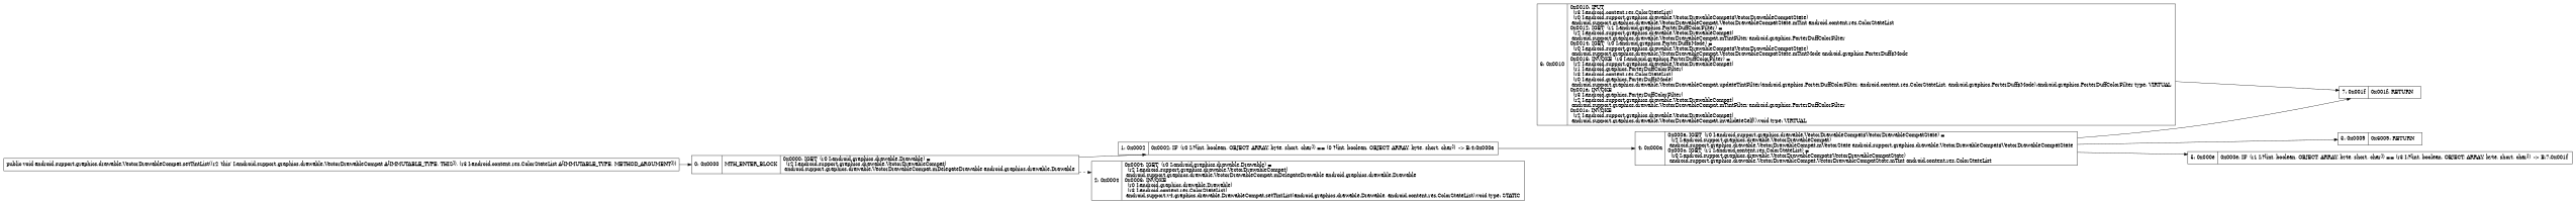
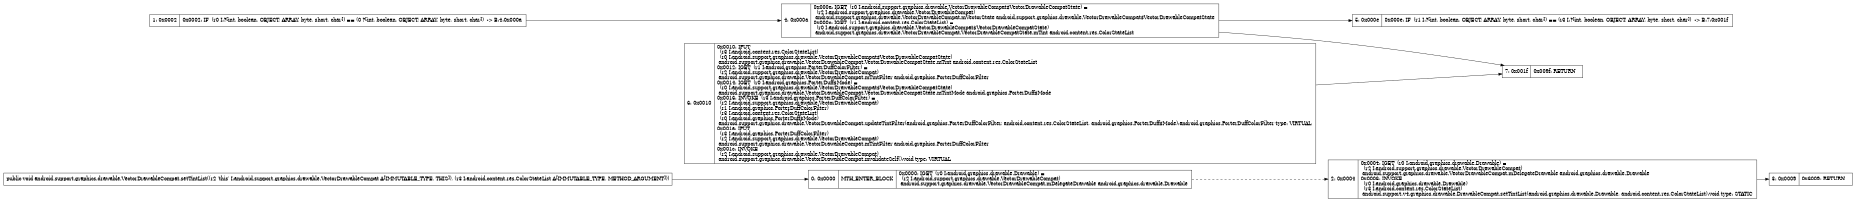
  digraph {
    rankdir=LR
    node [shape=record]
    n1 [label="{0\:\ 0x0000|MTH_ENTER_BLOCK\l|0x0000: IGET  (r0 I:android.graphics.drawable.Drawable) = \l  (r2 I:android.support.graphics.drawable.VectorDrawableCompat)\l android.support.graphics.drawable.VectorDrawableCompat.mDelegateDrawable android.graphics.drawable.Drawable \l}"]
    n2 [label="{1\:\ 0x0002|0x0002: IF  (r0 I:?[int, boolean, OBJECT, ARRAY, byte, short, char]) == (0 ?[int, boolean, OBJECT, ARRAY, byte, short, char])  \-\> B:4:0x000a \l}"]
    n3 [label="{2\:\ 0x0004|0x0004: IGET  (r0 I:android.graphics.drawable.Drawable) = \l  (r2 I:android.support.graphics.drawable.VectorDrawableCompat)\l android.support.graphics.drawable.VectorDrawableCompat.mDelegateDrawable android.graphics.drawable.Drawable \l0x0006: INVOKE  \l  (r0 I:android.graphics.drawable.Drawable)\l  (r3 I:android.content.res.ColorStateList)\l android.support.v4.graphics.drawable.DrawableCompat.setTintList(android.graphics.drawable.Drawable, android.content.res.ColorStateList):void type: STATIC \l}"]
    n4 [label="{4\:\ 0x000a|0x000a: IGET  (r0 I:android.support.graphics.drawable.VectorDrawableCompat$VectorDrawableCompatState) = \l  (r2 I:android.support.graphics.drawable.VectorDrawableCompat)\l android.support.graphics.drawable.VectorDrawableCompat.mVectorState android.support.graphics.drawable.VectorDrawableCompat$VectorDrawableCompatState \l0x000c: IGET  (r1 I:android.content.res.ColorStateList) = \l  (r0 I:android.support.graphics.drawable.VectorDrawableCompat$VectorDrawableCompatState)\l android.support.graphics.drawable.VectorDrawableCompat.VectorDrawableCompatState.mTint android.content.res.ColorStateList \l}"]
    n5 [label="{3\:\ 0x0009|0x6009: RETURN   \l}"]
    n6 [label="{5\:\ 0x000e|0x000e: IF  (r1 I:?[int, boolean, OBJECT, ARRAY, byte, short, char]) == (r3 I:?[int, boolean, OBJECT, ARRAY, byte, short, char])  \-\> B:7:0x001f \l}"]
-   n7 [label="{7\:\ 0x001f|0x001f: RETURN   \l}"]
-   n8 [label="{6\:\ 0x0010|0x0010: IPUT  \l  (r3 I:android.content.res.ColorStateList)\l  (r0 I:android.support.graphics.drawable.VectorDrawableCompat$VectorDrawableCompatState)\l android.support.graphics.drawable.VectorDrawableCompat.VectorDrawableCompatState.mTint android.content.res.ColorStateList \l0x0012: IGET  (r1 I:android.graphics.PorterDuffColorFilter) = \l  (r2 I:android.support.graphics.drawable.VectorDrawableCompat)\l android.support.graphics.drawable.VectorDrawableCompat.mTintFilter android.graphics.PorterDuffColorFilter \l0x0014: IGET  (r0 I:android.graphics.PorterDuff$Mode) = \l  (r0 I:android.support.graphics.drawable.VectorDrawableCompat$VectorDrawableCompatState)\l android.support.graphics.drawable.VectorDrawableCompat.VectorDrawableCompatState.mTintMode android.graphics.PorterDuff$Mode \l0x0016: INVOKE  (r3 I:android.graphics.PorterDuffColorFilter) = \l  (r2 I:android.support.graphics.drawable.VectorDrawableCompat)\l  (r1 I:android.graphics.PorterDuffColorFilter)\l  (r3 I:android.content.res.ColorStateList)\l  (r0 I:android.graphics.PorterDuff$Mode)\l android.support.graphics.drawable.VectorDrawableCompat.updateTintFilter(android.graphics.PorterDuffColorFilter, android.content.res.ColorStateList, android.graphics.PorterDuff$Mode):android.graphics.PorterDuffColorFilter type: VIRTUAL \l0x001a: INVOKE  \l  (r3 I:android.graphics.PorterDuffColorFilter)\l  (r2 I:android.support.graphics.drawable.VectorDrawableCompat)\l android.support.graphics.drawable.VectorDrawableCompat.mTintFilter android.graphics.PorterDuffColorFilter \l0x001c: INVOKE  \l  (r2 I:android.support.graphics.drawable.VectorDrawableCompat)\l android.support.graphics.drawable.VectorDrawableCompat.invalidateSelf():void type: VIRTUAL \l}"]
+   n7 [label="{7\:\ 0x001f|0x009f: RETURN   \l}"]
+   n8 [label="{6\:\ 0x0010|0x0010: IPUT  \l  (r3 I:android.content.res.ColorStateList)\l  (r0 I:android.support.graphics.drawable.VectorDrawableCompat$VectorDrawableCompatState)\l android.support.graphics.drawable.VectorDrawableCompat.VectorDrawableCompatState.mTint android.content.res.ColorStateList \l0x0012: IGET  (r1 I:android.graphics.PorterDuffColorFilter) = \l  (r2 I:android.support.graphics.drawable.VectorDrawableCompat)\l android.support.graphics.drawable.VectorDrawableCompat.mTintFilter android.graphics.PorterDuffColorFilter \l0x0014: IGET  (r0 I:android.graphics.PorterDuff$Mode) = \l  (r0 I:android.support.graphics.drawable.VectorDrawableCompat$VectorDrawableCompatState)\l android.support.graphics.drawable.VectorDrawableCompat.VectorDrawableCompatState.mTintMode android.graphics.PorterDuff$Mode \l0x0016: INVOKE  (r3 I:android.graphics.PorterDuffColorFilter) = \l  (r2 I:android.support.graphics.drawable.VectorDrawableCompat)\l  (r1 I:android.graphics.PorterDuffColorFilter)\l  (r3 I:android.content.res.ColorStateList)\l  (r0 I:android.graphics.PorterDuff$Mode)\l android.support.graphics.drawable.VectorDrawableCompat.updateTintFilter(android.graphics.PorterDuffColorFilter, android.content.res.ColorStateList, android.graphics.PorterDuff$Mode):android.graphics.PorterDuffColorFilter type: VIRTUAL \l0x001a: IPUT  \l  (r3 I:android.graphics.PorterDuffColorFilter)\l  (r2 I:android.support.graphics.drawable.VectorDrawableCompat)\l android.support.graphics.drawable.VectorDrawableCompat.mTintFilter android.graphics.PorterDuffColorFilter \l0x001c: INVOKE  \l  (r2 I:android.support.graphics.drawable.VectorDrawableCompat)\l android.support.graphics.drawable.VectorDrawableCompat.invalidateSelf():void type: VIRTUAL \l}"]
    n9 [label="{public void android.support.graphics.drawable.VectorDrawableCompat.setTintList((r2 'this' I:android.support.graphics.drawable.VectorDrawableCompat A[IMMUTABLE_TYPE, THIS]), (r3 I:android.content.res.ColorStateList A[IMMUTABLE_TYPE, METHOD_ARGUMENT])) }"]
-   n1 -> n2
    n1 -> n3 [style=dashed]
    n2 -> n4
-   n4 -> n5
+   n3 -> n5
    n4 -> n6
    n4 -> n7
    n8 -> n7
    n9 -> n1
  }
